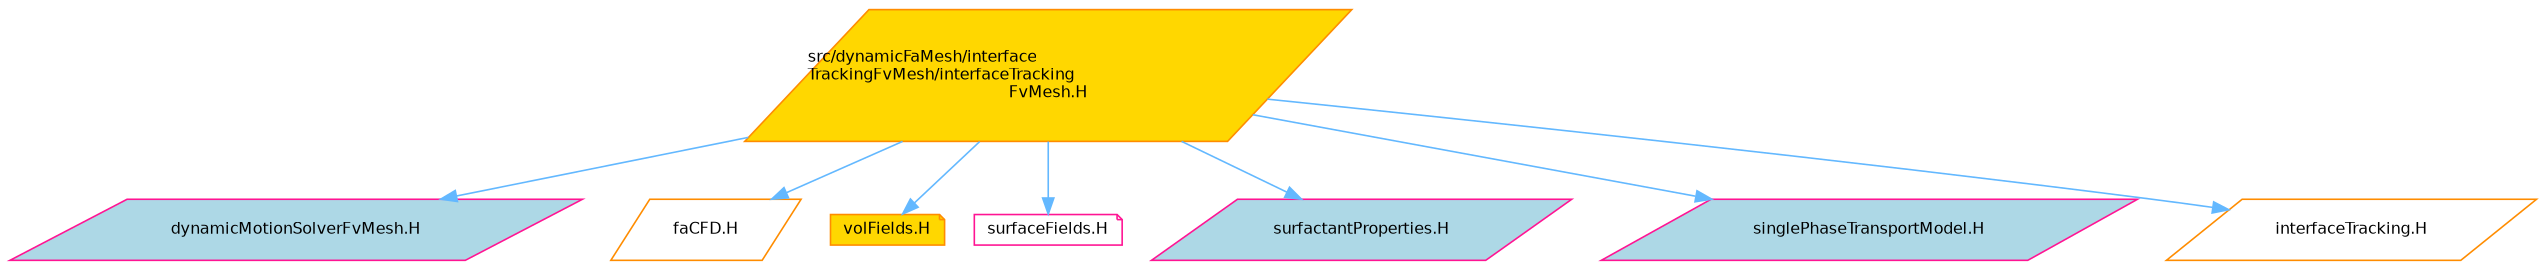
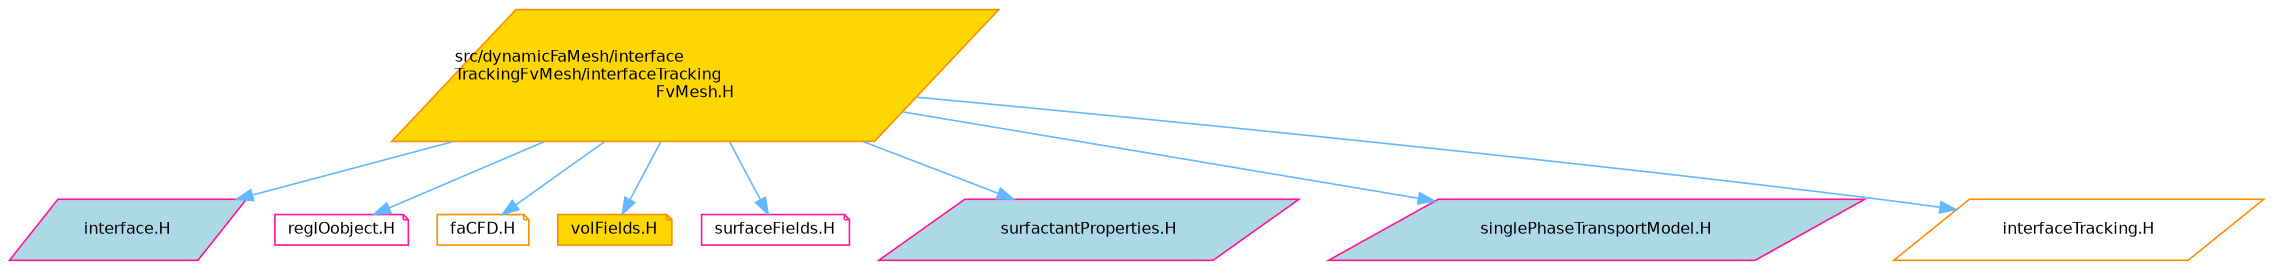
  digraph {
    node [color=deeppink fillcolor=white fontname=Helvetica fontsize=10 shape=parallelogram style=filled]
    edge [color=steelblue1 fontname=Helvetica fontsize=10 labelfontname=Helvetica labelfontsize=10 style=solid]
    n1 [color=darkorange fillcolor=gold fontcolor=black height=0.2 label="src/dynamicFaMesh/interface\lTrackingFvMesh/interfaceTracking\lFvMesh.H" width=0.4]
-   n2 [fillcolor=lightblue height=0.2 label="dynamicMotionSolverFvMesh.H" width=0.4]
-   n4 [color=darkorange height=0.2 label="faCFD.H" width=0.4]
+   n2 [fillcolor=lightblue height=0.2 label="interface.H" width=0.4]
+   n3 [height=0.2 label="regIOobject.H" shape=note width=0.4]
+   n4 [color=darkorange height=0.2 label="faCFD.H" shape=note width=0.4]
    n5 [color=darkorange fillcolor=gold height=0.2 label="volFields.H" shape=note width=0.4]
    n6 [height=0.2 label="surfaceFields.H" shape=note width=0.4]
    n7 [fillcolor=lightblue height=0.2 label="surfactantProperties.H" width=0.4]
    n8 [fillcolor=lightblue height=0.2 label="singlePhaseTransportModel.H" width=0.4]
    n9 [color=darkorange height=0.2 label="interfaceTracking.H" width=0.4]
    n1 -> n2
+   n1 -> n3
    n1 -> n4
    n1 -> n5
    n1 -> n6
    n1 -> n7
    n1 -> n8
    n1 -> n9
  }
